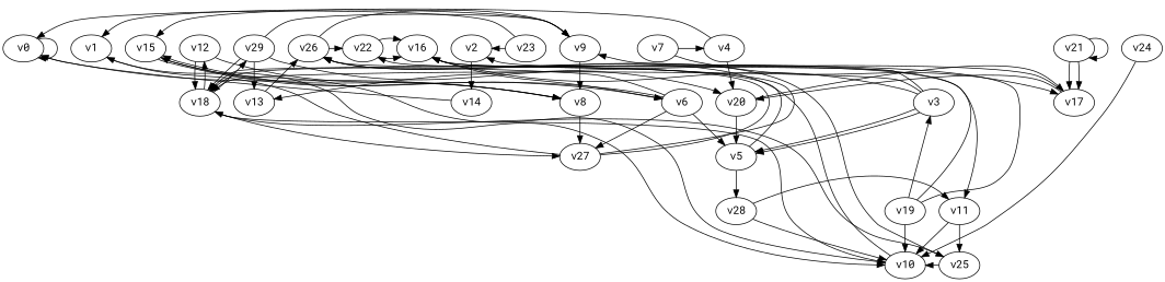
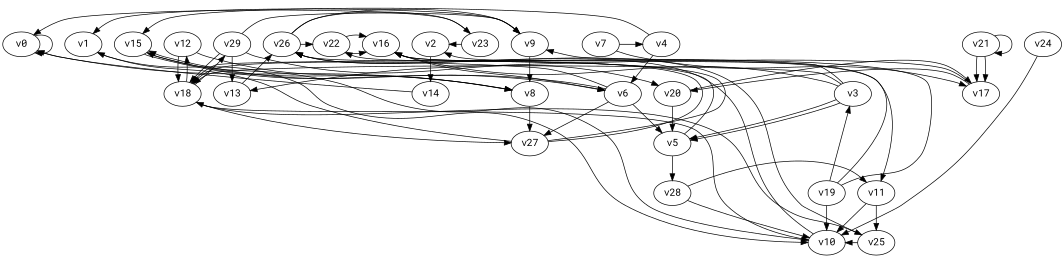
  digraph {
    fontname="Roboto Mono"
    node [fontname="Roboto Mono" player=1]
    edge [fontname="Roboto Mono"]
    v0
    v8
    v15
    v27
    v10 [player=0]
    v1
    v18
    v26 [player=0]
    v2 [player=0]
    v14 [player=0]
    v5 [player=0]
    v3
    v16 [player=0]
    v22 [player=0]
    v28
    v6
    v11 [player=0]
    v25
    v12 [player=0]
    v29
    v4 [player=0]
    v7
    v17 [player=0]
    v13 [player=0]
    v20 [player=0]
    v9 [player=0]
    v23 [player=0]
    v19
    v21
    v24
    v0 -> v0 [constraint="(time % 3 == 0) || (time % 4 == 1)"]
    v0 -> v8 [constraint="time >= 5"]
    v8 -> v15 [constraint="time <= 12"]
    v8 -> v27
    v15 -> v10 [constraint="time == 13"]
    v15 -> v6 [constraint="time % 5 == 2"]
    v27 -> v1 [constraint="(time % 2 == 0) || (time % 3 == 1)"]
    v27 -> v26 [constraint="time <= 25"]
    v27 -> v16 [constraint="time >= 11"]
    v10 -> v18 [constraint="(time >= 6) && (time <= 19)"]
    v10 -> v26 [constraint="time % 5 == 1"]
    v1 -> v10 [constraint="time <= 19"]
    v18 -> v27 [constraint="time == 10"]
    v18 -> v25 [constraint="time % 5 == 1"]
    v18 -> v12 [constraint="time >= 10"]
    v18 -> v29 [constraint="time % 4 == 0"]
    v26 -> v22 [constraint="time % 4 == 3"]
    v26 -> v9 [constraint="time % 4 == 3"]
+   v26 -> v23 [constraint="time >= 4"]
    v2 -> v14
    v14 -> v0 [constraint="time >= 11"]
    v5 -> v22 [constraint="time == 3"]
    v5 -> v28
    v3 -> v18 [constraint="time == 2"]
    v3 -> v18 [constraint="time >= 15"]
    v3 -> v5 [constraint="time % 4 == 1"]
    v3 -> v5
    v3 -> v16 [constraint="time % 6 == 4"]
    v16 -> v6 [constraint="time == 4"]
    v16 -> v11 [constraint="(time % 2 == 0) || (time % 3 == 0)"]
    v22 -> v16 [constraint="time <= 13"]
    v22 -> v16 [constraint="time <= 23"]
    v28 -> v10
    v28 -> v11 [constraint="time % 2 == 1"]
    v6 -> v15 [constraint="time % 2 == 0"]
    v6 -> v27 [constraint="time == 9"]
    v6 -> v18 [constraint="time % 6 == 5"]
    v6 -> v5
    v11 -> v10
    v11 -> v25
    v25 -> v10 [constraint="time % 5 == 0"]
    v25 -> v26 [constraint="time == 15"]
    v12 -> v8 [constraint="time % 5 == 4"]
    v12 -> v18
    v29 -> v18 [constraint="time >= 1"]
    v29 -> v13
    v29 -> v20 [constraint="time % 6 == 3"]
    v29 -> v9 [constraint="time == 13"]
    v4 -> v15 [constraint="time == 9"]
-   v4 -> v20
+   v4 -> v6
    v7 -> v4 [constraint="time >= 13"]
    v7 -> v17 [constraint="time % 5 == 4"]
    v17 -> v13 [constraint="time == 1"]
    v17 -> v20 [constraint="time == 2"]
    v13 -> v26 [constraint="time == 18"]
    v20 -> v5
    v20 -> v17 [constraint="time == 14"]
    v9 -> v8
    v9 -> v1 [constraint="time == 15"]
    v23 -> v0 [constraint="time % 6 == 0"]
    v23 -> v2 [constraint="time >= 10"]
    v19 -> v10
    v19 -> v2 [constraint="time == 3"]
    v19 -> v3 [constraint="time >= 6"]
    v19 -> v9 [constraint="time <= 18"]
    v21 -> v17 [constraint="time == 13"]
    v21 -> v17
    v21 -> v21 [constraint="time <= 23"]
    v24 -> v10 [constraint="time == 12"]
  }
